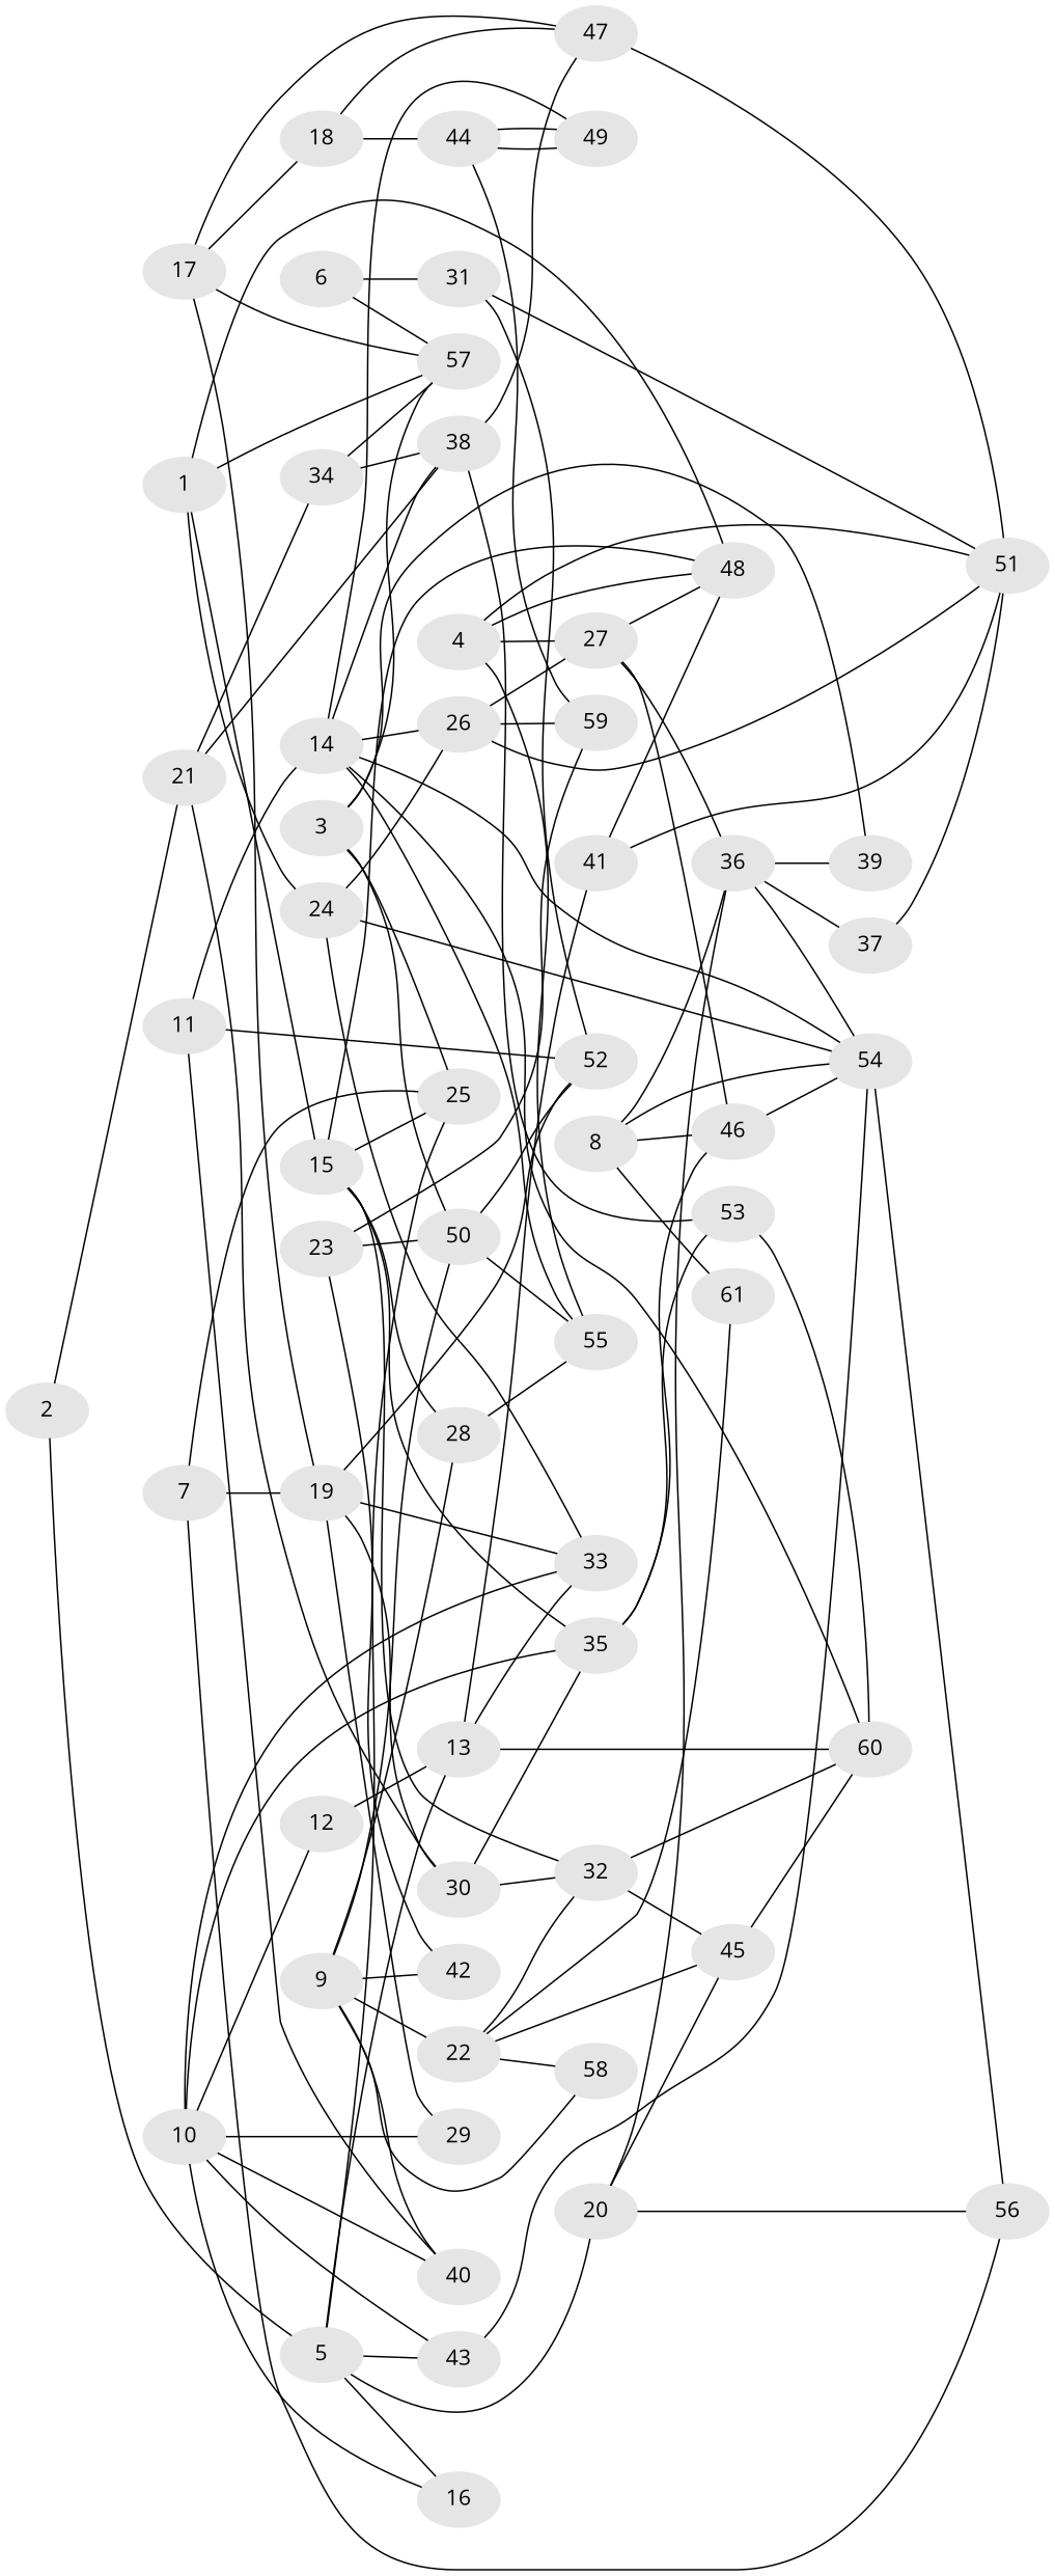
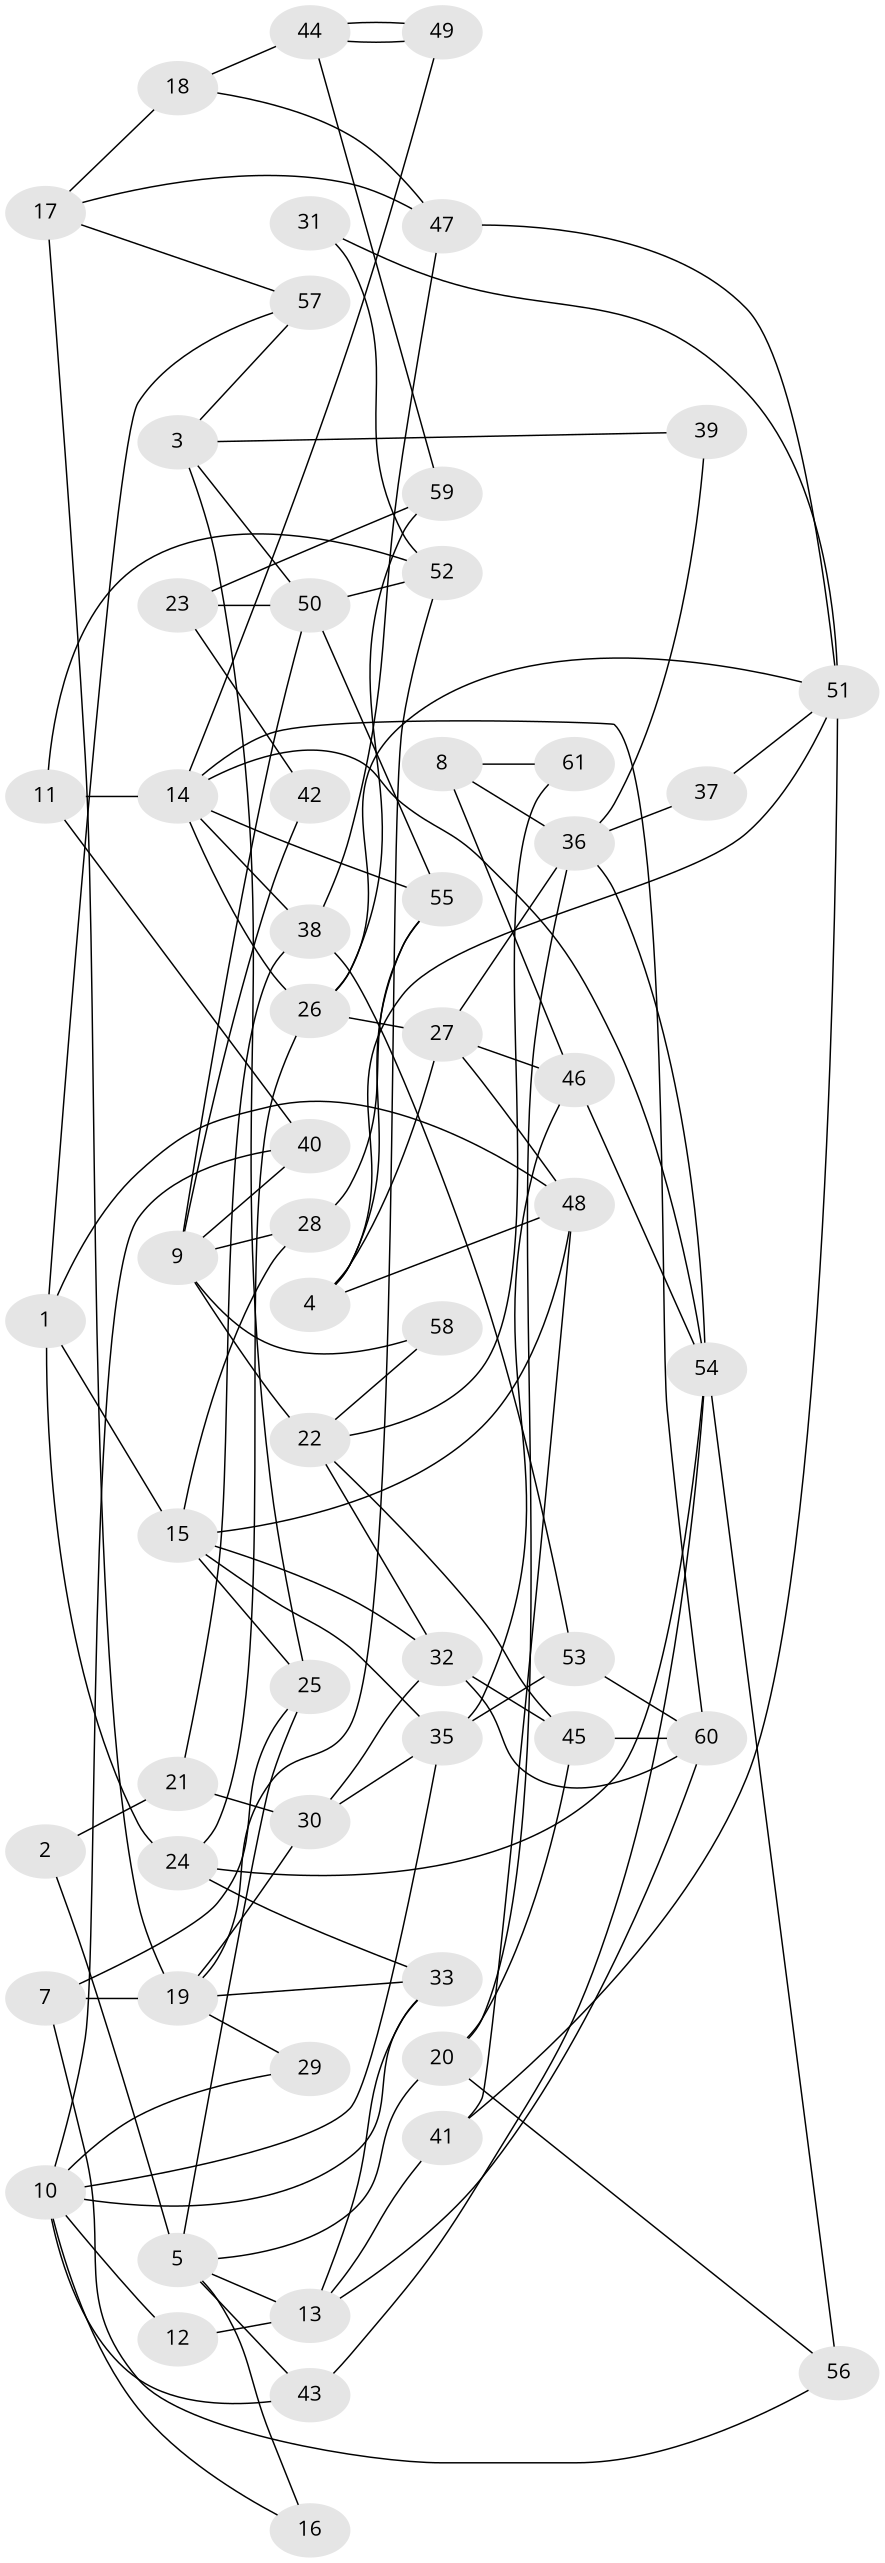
  graph {
    fontname="Open Sans"
    rankdir=LR
    node [color=gray90 fontname="Open Sans" style=filled]
    edge [fontname="Open Sans"]
    1
    15
    24
    48
    57
    25
    28
    35
    32
    54
    33
    26
    2
    5
    21
    13
    16
    20
    43
    38
    30
-   34
    3
    39
    50
    55
    52
    4
    27
    51
    36
    46
    41
    60
    56
    45
-   6
    31
    7
    19
    29
    8
    61
    37
    9
    22
    40
    42
    58
    10
    12
    53
    11
    14
    49
    59
    47
    17
    18
    44
    23
    1 -- 15
    1 -- 24
    1 -- 48
    1 -- 57
    15 -- 48
    15 -- 25
    15 -- 28
    15 -- 35
    15 -- 32
    24 -- 54
    24 -- 33
    24 -- 26
    28 -- 55
    35 -- 46
    35 -- 53
    32 -- 60
    32 -- 45
    54 -- 56
    26 -- 27
    26 -- 51
    26 -- 59
    2 -- 5
    2 -- 21
    5 -- 25
    5 -- 13
    5 -- 16
    5 -- 20
    5 -- 43
    21 -- 38
    21 -- 30
-   21 -- 34
    13 -- 33
    13 -- 41
    13 -- 60
    20 -- 36
    20 -- 56
    20 -- 45
    43 -- 54
    38 -- 53
    38 -- 47
    30 -- 35
    30 -- 32
-   34 -- 57
-   34 -- 38
    3 -- 57
    3 -- 25
    3 -- 39
    3 -- 50
    50 -- 55
    50 -- 52
    4 -- 48
    4 -- 55
    4 -- 27
    4 -- 51
    27 -- 48
    27 -- 36
    27 -- 46
    36 -- 54
    36 -- 39
    36 -- 37
    46 -- 54
    41 -- 48
    41 -- 51
    45 -- 60
-   6 -- 57
-   6 -- 31
    31 -- 52
    31 -- 51
    7 -- 25
    7 -- 56
    7 -- 19
    19 -- 33
    19 -- 30
    19 -- 52
    19 -- 29
-   8 -- 54
    8 -- 36
    8 -- 46
    8 -- 61
    37 -- 51
    9 -- 28
    9 -- 50
    9 -- 22
    9 -- 40
    9 -- 42
    9 -- 58
    22 -- 32
    22 -- 45
    22 -- 61
    22 -- 58
    10 -- 35
    10 -- 33
    10 -- 16
    10 -- 43
    10 -- 29
    10 -- 40
    10 -- 12
    12 -- 13
    53 -- 60
    11 -- 52
    11 -- 40
    11 -- 14
    14 -- 54
    14 -- 26
    14 -- 38
    14 -- 55
    14 -- 60
    14 -- 49
    47 -- 51
    17 -- 57
    17 -- 19
    17 -- 47
    17 -- 18
    18 -- 47
    18 -- 44
    44 -- 49
    44 -- 49
    44 -- 59
    23 -- 50
    23 -- 42
    23 -- 59
  }
